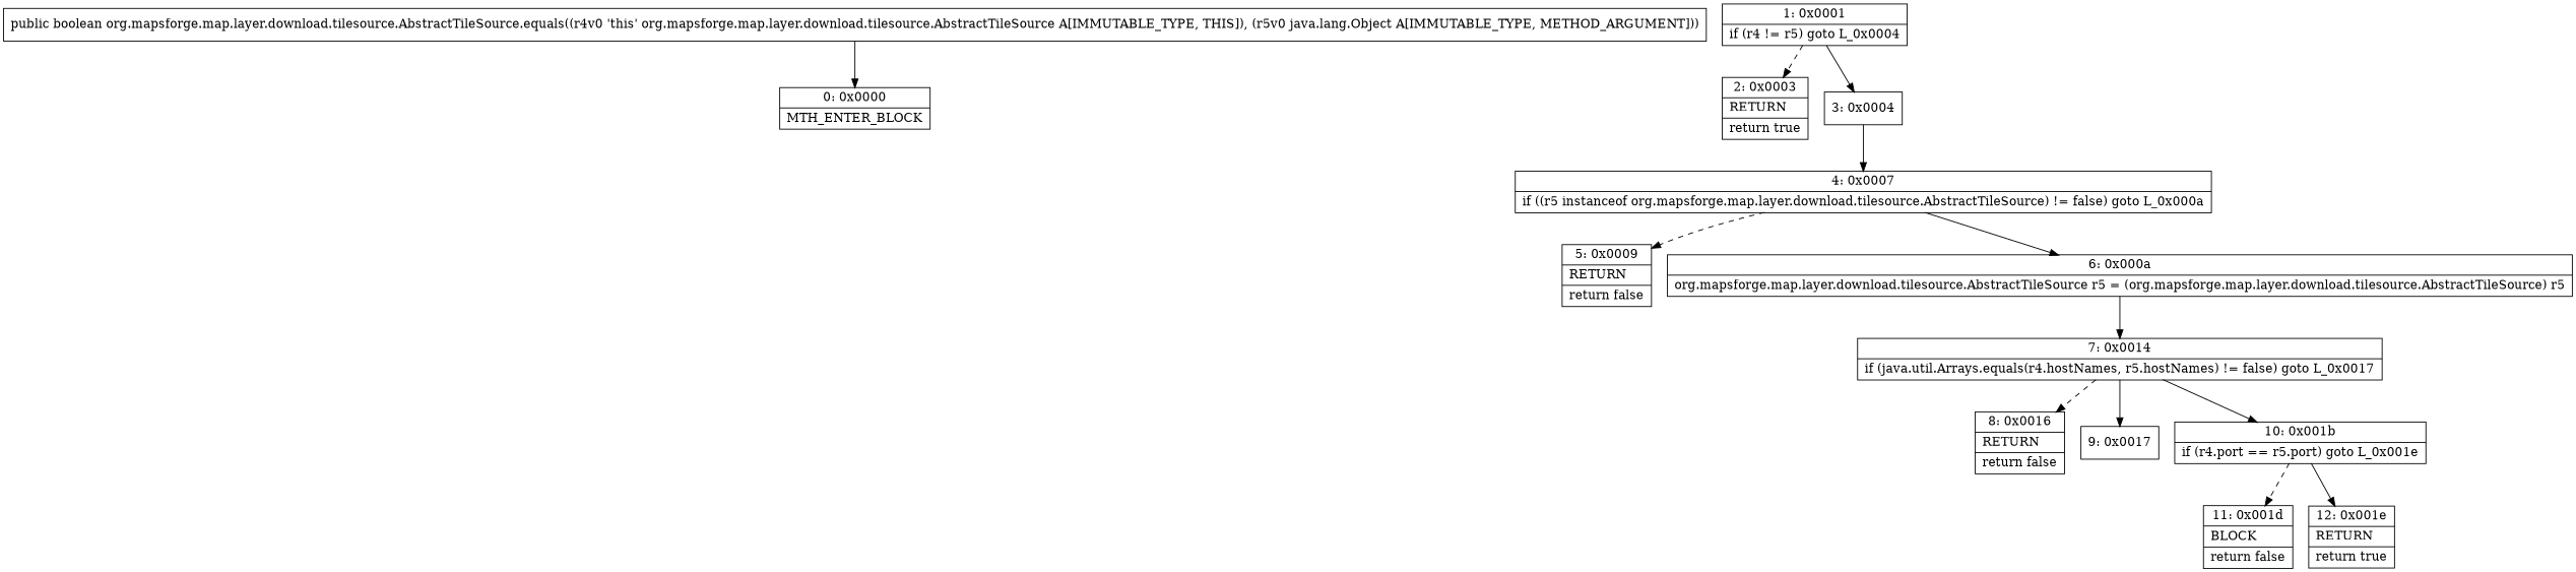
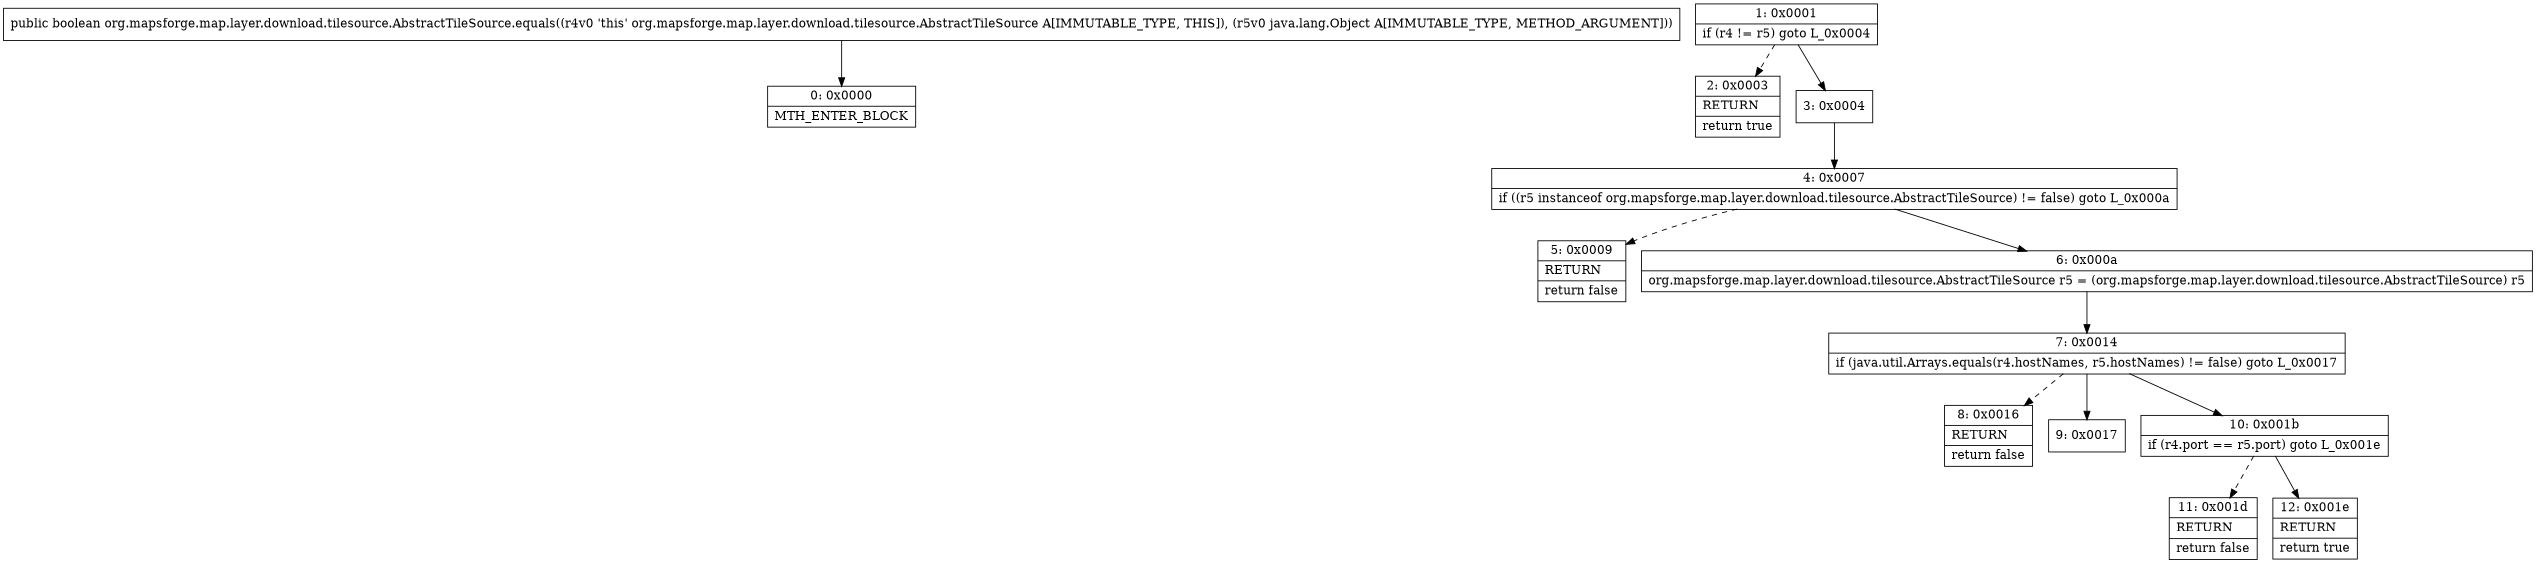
  digraph {
    node [shape=record]
    n1 [label="{0\:\ 0x0000|MTH_ENTER_BLOCK\l}"]
    n2 [label="{1\:\ 0x0001|if (r4 != r5) goto L_0x0004\l}"]
    n3 [label="{2\:\ 0x0003|RETURN\l|return true\l}"]
    n4 [label="{3\:\ 0x0004}"]
    n5 [label="{4\:\ 0x0007|if ((r5 instanceof org.mapsforge.map.layer.download.tilesource.AbstractTileSource) != false) goto L_0x000a\l}"]
    n6 [label="{5\:\ 0x0009|RETURN\l|return false\l}"]
    n7 [label="{6\:\ 0x000a|org.mapsforge.map.layer.download.tilesource.AbstractTileSource r5 = (org.mapsforge.map.layer.download.tilesource.AbstractTileSource) r5\l}"]
    n8 [label="{7\:\ 0x0014|if (java.util.Arrays.equals(r4.hostNames, r5.hostNames) != false) goto L_0x0017\l}"]
    n9 [label="{8\:\ 0x0016|RETURN\l|return false\l}"]
    n10 [label="{9\:\ 0x0017}"]
    n11 [label="{10\:\ 0x001b|if (r4.port == r5.port) goto L_0x001e\l}"]
-   n12 [label="{11\:\ 0x001d|BLOCK\l|return false\l}"]
+   n12 [label="{11\:\ 0x001d|RETURN\l|return false\l}"]
    n13 [label="{12\:\ 0x001e|RETURN\l|return true\l}"]
    n14 [label="{public boolean org.mapsforge.map.layer.download.tilesource.AbstractTileSource.equals((r4v0 'this' org.mapsforge.map.layer.download.tilesource.AbstractTileSource A[IMMUTABLE_TYPE, THIS]), (r5v0 java.lang.Object A[IMMUTABLE_TYPE, METHOD_ARGUMENT])) }"]
    n2 -> n3 [style=dashed]
    n2 -> n4
    n4 -> n5
    n5 -> n6 [style=dashed]
    n5 -> n7
    n7 -> n8
    n8 -> n9 [style=dashed]
    n8 -> n10
    n8 -> n11
    n11 -> n12 [style=dashed]
    n11 -> n13
    n14 -> n1
  }
